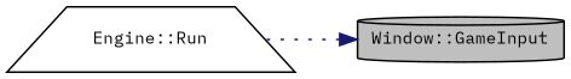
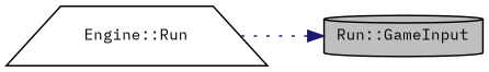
  digraph {
    rankdir=RL
    fontname="IBM Plex Mono"
    node [color=black fontname="IBM Plex Mono" fontsize=10 style=filled]
-   n1 [fillcolor=grey75 fontcolor=black height=0.2 label="Window::GameInput" shape=cylinder width=0.4]
+   n1 [fillcolor=grey75 fontcolor=black height=0.2 label="Run::GameInput" shape=cylinder width=0.4]
    n2 [fillcolor=white height=0.2 label="Engine::Run" shape=trapezium width=0.4]
    n1 -> n2 [color=midnightblue dir=back fontname="IBM Plex Mono" fontsize=10 labelfontname=Helvetica labelfontsize=10 style=dotted]
  }
